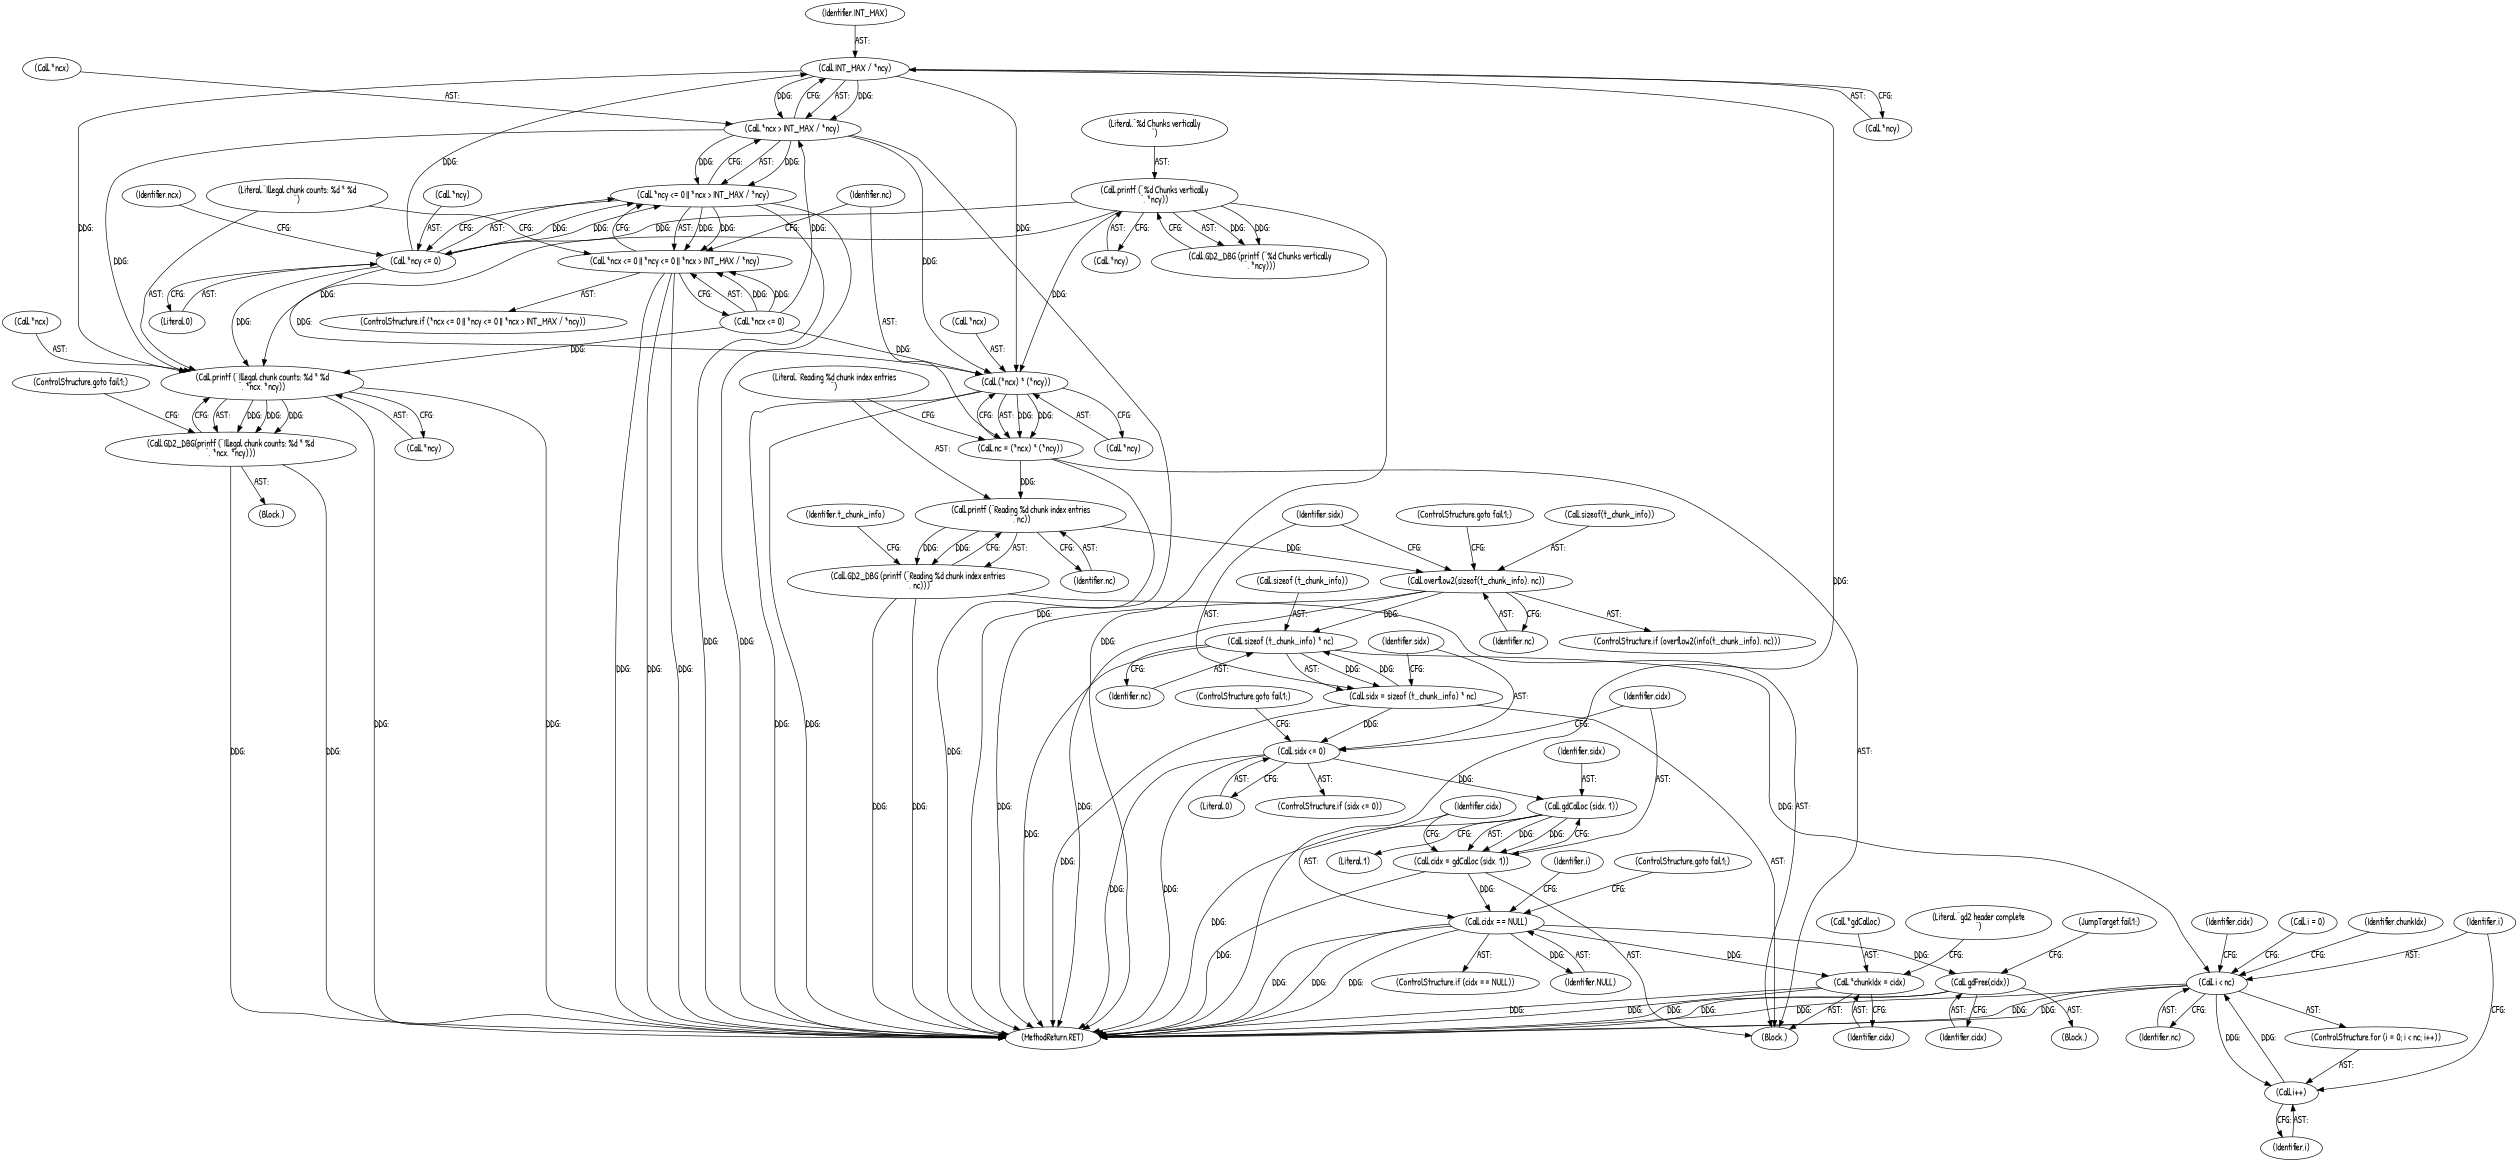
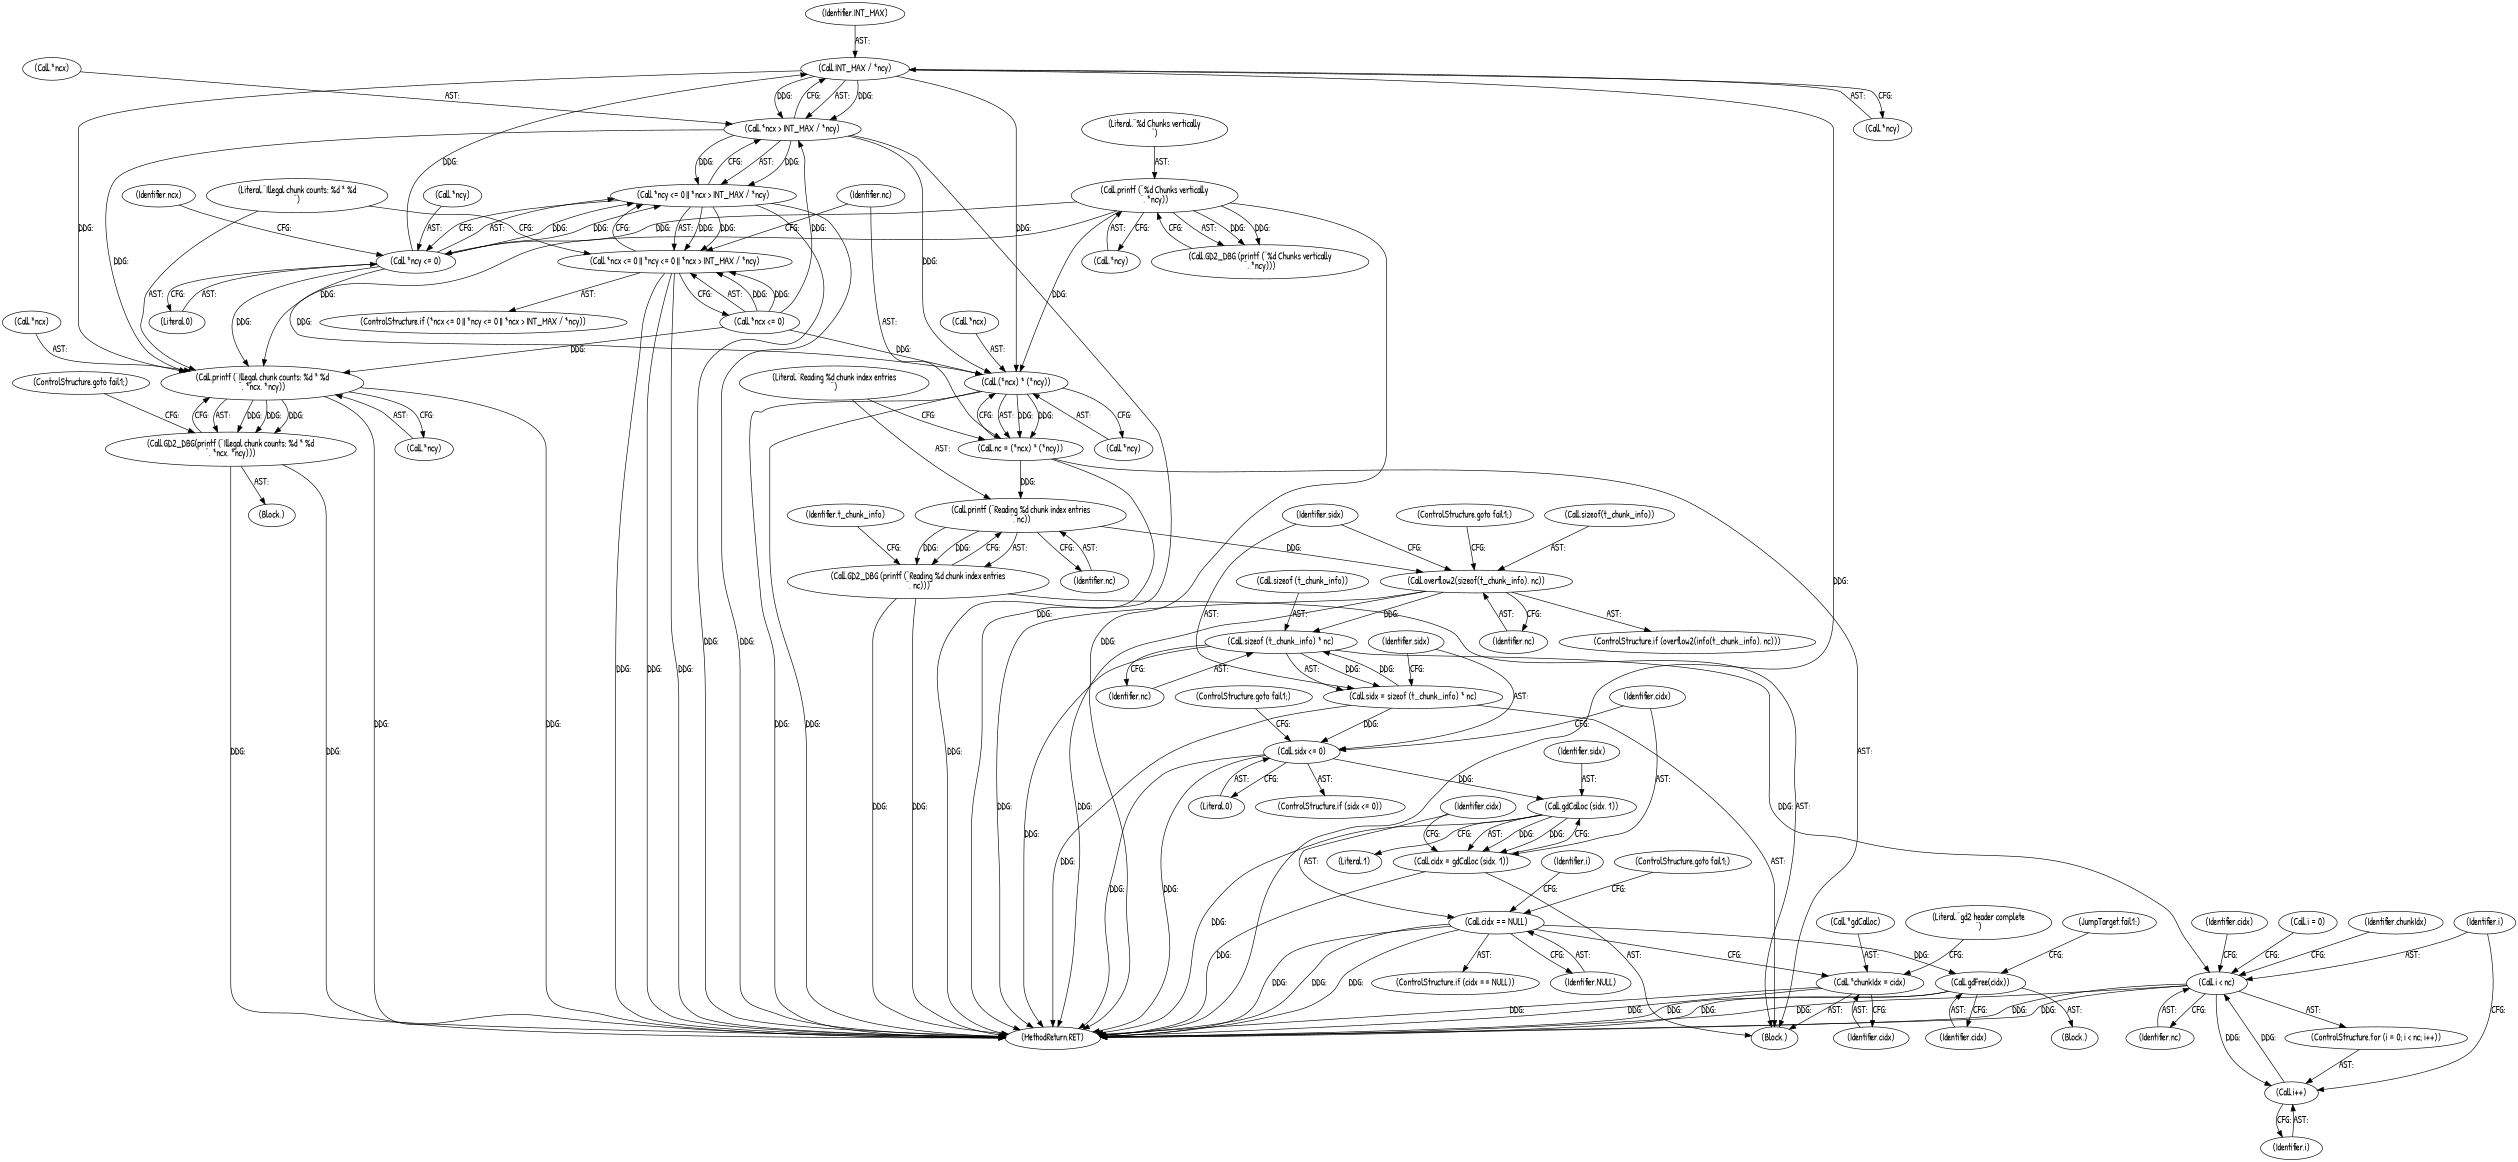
  digraph {
    fontname="Patrick Hand"
    node [fontname="Patrick Hand"]
    edge [fontname="Patrick Hand"]
    n1 [label="(Call,INT_MAX / *ncy)"]
    n2 [label="(Call,*ncx > INT_MAX / *ncy)"]
    n3 [label="(Call,printf (\"Illegal chunk counts: %d * %d\n\", *ncx, *ncy))"]
    n4 [label="(Call,(*ncx) * (*ncy))"]
    n5 [label="(Call,*ncy)"]
    n6 [label="(MethodReturn,RET)"]
    n7 [label="(Call,*ncy <= 0 || *ncx > INT_MAX / *ncy)"]
    n8 [label="(Call,GD2_DBG(printf (\"Illegal chunk counts: %d * %d\n\", *ncx, *ncy)))"]
    n9 [label="(Call,*ncy)"]
    n10 [label="(Call,nc = (*ncx) * (*ncy))"]
    n11 [label="(Call,*ncy)"]
    n12 [label="(Call,*ncy <= 0)"]
    n13 [label="(Literal,0)"]
    n14 [label="(Call,*ncx <= 0 || *ncy <= 0 || *ncx > INT_MAX / *ncy)"]
    n15 [label="(Call,printf (\"%d Chunks vertically\n\", *ncy))"]
    n16 [label="(Call,*ncy)"]
    n17 [label="(Call,GD2_DBG (printf (\"%d Chunks vertically\n\", *ncy)))"]
    n18 [label="(ControlStructure,if (*ncx <= 0 || *ncy <= 0 || *ncx > INT_MAX / *ncy))"]
    n19 [label="(Call,*ncx <= 0)"]
    n20 [label="(Block,)"]
    n21 [label="(Call,printf (\"Reading %d chunk index entries\n\", nc))"]
    n22 [label="(Block,)"]
    n23 [label="(Call,GD2_DBG (printf (\"Reading %d chunk index entries\n\", nc)))"]
    n24 [label="(Call,overflow2(sizeof(t_chunk_info), nc))"]
    n25 [label="(Identifier,nc)"]
    n26 [label="(Call,sizeof (t_chunk_info) * nc)"]
    n27 [label="(Identifier,nc)"]
    n28 [label="(ControlStructure,if (overflow2(info(t_chunk_info), nc)))"]
    n29 [label="(Call,sidx = sizeof (t_chunk_info) * nc)"]
    n30 [label="(Call,i < nc)"]
    n31 [label="(Identifier,nc)"]
    n32 [label="(Call,sidx <= 0)"]
    n33 [label="(Call,i++)"]
    n34 [label="(Identifier,nc)"]
    n35 [label="(ControlStructure,for (i = 0; i < nc; i++))"]
    n36 [label="(Call,gdCalloc (sidx, 1))"]
    n37 [label="(ControlStructure,if (sidx <= 0))"]
    n38 [label="(Literal,0)"]
    n39 [label="(Call,cidx = gdCalloc (sidx, 1))"]
    n40 [label="(Literal,1)"]
    n41 [label="(Call,cidx == NULL)"]
    n42 [label="(Call,*chunkIdx = cidx)"]
    n43 [label="(Call,gdFree(cidx))"]
    n44 [label="(Identifier,NULL)"]
    n45 [label="(ControlStructure,if (cidx == NULL))"]
    n46 [label="(Identifier,cidx)"]
    n47 [label="(Identifier,cidx)"]
    n48 [label="(Block,)"]
    n49 [label="(Identifier,i)"]
    n50 [label="(Identifier,INT_MAX)"]
    n51 [label="(Identifier,sidx)"]
    n52 [label="(Literal,\"%d Chunks vertically\n\")"]
    n53 [label="(Call,*ncx)"]
    n54 [label="(Identifier,cidx)"]
    n55 [label="(Identifier,ncx)"]
    n56 [label="(Identifier,cidx)"]
    n57 [label="(Call,*ncx)"]
    n58 [label="(Call,*ncx)"]
    n59 [label="(Identifier,nc)"]
    n60 [label="(Call,i = 0)"]
    n61 [label="(Literal,\"Illegal chunk counts: %d * %d\n\")"]
    n62 [label="(Identifier,t_chunk_info)"]
    n63 [label="(Identifier,chunkIdx)"]
    n64 [label="(Call,sizeof (t_chunk_info))"]
    n65 [label="(ControlStructure,goto fail1;)"]
    n66 [label="(Identifier,sidx)"]
    n67 [label="(ControlStructure,goto fail1;)"]
    n68 [label="(Identifier,i)"]
    n69 [label="(Identifier,cidx)"]
    n70 [label="(ControlStructure,goto fail1;)"]
    n71 [label="(Identifier,sidx)"]
    n72 [label="(Call,*gdCalloc)"]
    n73 [label="(Literal,\"gd2 header complete\n\")"]
    n74 [label="(Identifier,i)"]
    n75 [label="(Call,sizeof(t_chunk_info))"]
    n76 [label="(Call,*ncy)"]
    n77 [label="(ControlStructure,goto fail1;)"]
    n78 [label="(Literal,\"Reading %d chunk index entries\n\")"]
    n79 [label="(JumpTarget,fail1:)"]
    n1 -> n2 [label="AST: "]
    n1 -> n2 [label="DDG: "]
    n1 -> n2 [label="DDG: "]
    n1 -> n3 [label="DDG: "]
    n1 -> n4 [label="DDG: "]
    n1 -> n5 [label="CFG: "]
    n1 -> n6 [label="DDG: "]
    n2 -> n1 [label="CFG: "]
    n2 -> n3 [label="DDG: "]
    n2 -> n4 [label="DDG: "]
    n2 -> n6 [label="DDG: "]
    n2 -> n7 [label="AST: "]
    n2 -> n7 [label="DDG: "]
    n2 -> n7 [label="DDG: "]
    n3 -> n6 [label="DDG: "]
    n3 -> n6 [label="DDG: "]
    n3 -> n8 [label="AST: "]
    n3 -> n8 [label="DDG: "]
    n3 -> n8 [label="DDG: "]
    n3 -> n8 [label="DDG: "]
    n3 -> n9 [label="CFG: "]
    n4 -> n6 [label="DDG: "]
    n4 -> n6 [label="DDG: "]
    n4 -> n10 [label="AST: "]
    n4 -> n10 [label="DDG: "]
    n4 -> n10 [label="DDG: "]
    n4 -> n11 [label="CFG: "]
    n5 -> n1 [label="AST: "]
    n7 -> n2 [label="CFG: "]
    n7 -> n6 [label="DDG: "]
    n7 -> n6 [label="DDG: "]
    n7 -> n12 [label="CFG: "]
    n7 -> n14 [label="AST: "]
    n7 -> n14 [label="DDG: "]
    n7 -> n14 [label="DDG: "]
    n8 -> n3 [label="CFG: "]
    n8 -> n6 [label="DDG: "]
    n8 -> n6 [label="DDG: "]
    n8 -> n20 [label="AST: "]
    n9 -> n3 [label="AST: "]
    n10 -> n4 [label="CFG: "]
    n10 -> n6 [label="DDG: "]
    n10 -> n21 [label="DDG: "]
    n10 -> n22 [label="AST: "]
    n11 -> n4 [label="AST: "]
    n12 -> n1 [label="DDG: "]
    n12 -> n3 [label="DDG: "]
    n12 -> n4 [label="DDG: "]
    n12 -> n7 [label="AST: "]
    n12 -> n7 [label="DDG: "]
    n12 -> n7 [label="DDG: "]
    n12 -> n13 [label="CFG: "]
    n13 -> n12 [label="AST: "]
    n14 -> n6 [label="DDG: "]
    n14 -> n6 [label="DDG: "]
    n14 -> n6 [label="DDG: "]
    n14 -> n7 [label="CFG: "]
    n14 -> n18 [label="AST: "]
    n14 -> n19 [label="CFG: "]
    n15 -> n3 [label="DDG: "]
    n15 -> n4 [label="DDG: "]
    n15 -> n6 [label="DDG: "]
    n15 -> n12 [label="DDG: "]
    n15 -> n16 [label="CFG: "]
    n15 -> n17 [label="AST: "]
    n15 -> n17 [label="DDG: "]
    n15 -> n17 [label="DDG: "]
    n16 -> n15 [label="AST: "]
    n17 -> n15 [label="CFG: "]
    n19 -> n2 [label="DDG: "]
    n19 -> n3 [label="DDG: "]
    n19 -> n4 [label="DDG: "]
    n19 -> n14 [label="AST: "]
    n19 -> n14 [label="DDG: "]
    n19 -> n14 [label="DDG: "]
    n21 -> n23 [label="AST: "]
    n21 -> n23 [label="DDG: "]
    n21 -> n23 [label="DDG: "]
    n21 -> n24 [label="DDG: "]
    n21 -> n25 [label="CFG: "]
    n23 -> n6 [label="DDG: "]
    n23 -> n6 [label="DDG: "]
    n23 -> n21 [label="CFG: "]
    n23 -> n22 [label="AST: "]
    n24 -> n6 [label="DDG: "]
    n24 -> n6 [label="DDG: "]
    n24 -> n26 [label="DDG: "]
    n24 -> n27 [label="CFG: "]
    n24 -> n28 [label="AST: "]
    n25 -> n21 [label="AST: "]
    n26 -> n6 [label="DDG: "]
    n26 -> n29 [label="AST: "]
    n26 -> n29 [label="DDG: "]
    n26 -> n30 [label="DDG: "]
    n26 -> n31 [label="CFG: "]
    n27 -> n24 [label="AST: "]
    n29 -> n6 [label="DDG: "]
    n29 -> n22 [label="AST: "]
    n29 -> n26 [label="DDG: "]
    n29 -> n32 [label="DDG: "]
    n30 -> n6 [label="DDG: "]
    n30 -> n6 [label="DDG: "]
    n30 -> n6 [label="DDG: "]
    n30 -> n33 [label="DDG: "]
    n30 -> n34 [label="CFG: "]
    n30 -> n35 [label="AST: "]
    n31 -> n26 [label="AST: "]
    n32 -> n6 [label="DDG: "]
    n32 -> n6 [label="DDG: "]
    n32 -> n36 [label="DDG: "]
    n32 -> n37 [label="AST: "]
    n32 -> n38 [label="CFG: "]
    n33 -> n30 [label="DDG: "]
    n33 -> n49 [label="CFG: "]
    n34 -> n30 [label="AST: "]
    n35 -> n33 [label="AST: "]
    n36 -> n6 [label="DDG: "]
    n36 -> n39 [label="AST: "]
    n36 -> n39 [label="DDG: "]
    n36 -> n39 [label="DDG: "]
    n36 -> n40 [label="CFG: "]
    n38 -> n32 [label="AST: "]
    n39 -> n6 [label="DDG: "]
    n39 -> n22 [label="AST: "]
    n39 -> n36 [label="CFG: "]
-   n39 -> n41 [label="DDG: "]
    n41 -> n6 [label="DDG: "]
    n41 -> n6 [label="DDG: "]
    n41 -> n6 [label="DDG: "]
-   n41 -> n42 [label="DDG: "]
+   n41 -> n42 [label="CFG: "]
    n41 -> n43 [label="DDG: "]
-   n41 -> n44 [label="DDG: "]
+   n41 -> n44 [label="CFG: "]
    n41 -> n45 [label="AST: "]
    n42 -> n6 [label="DDG: "]
    n42 -> n6 [label="DDG: "]
    n42 -> n22 [label="AST: "]
    n42 -> n46 [label="CFG: "]
    n43 -> n6 [label="DDG: "]
    n43 -> n6 [label="DDG: "]
    n43 -> n47 [label="CFG: "]
    n43 -> n48 [label="AST: "]
    n44 -> n41 [label="AST: "]
    n46 -> n42 [label="AST: "]
    n47 -> n43 [label="AST: "]
    n49 -> n33 [label="AST: "]
    n50 -> n1 [label="AST: "]
    n51 -> n29 [label="CFG: "]
    n51 -> n32 [label="AST: "]
    n52 -> n15 [label="AST: "]
    n53 -> n2 [label="AST: "]
    n54 -> n30 [label="CFG: "]
    n55 -> n12 [label="CFG: "]
    n56 -> n39 [label="CFG: "]
    n56 -> n41 [label="AST: "]
    n57 -> n4 [label="AST: "]
    n58 -> n3 [label="AST: "]
    n59 -> n10 [label="AST: "]
    n59 -> n14 [label="CFG: "]
    n60 -> n30 [label="CFG: "]
    n61 -> n3 [label="AST: "]
    n61 -> n14 [label="CFG: "]
    n62 -> n23 [label="CFG: "]
    n63 -> n30 [label="CFG: "]
    n64 -> n26 [label="AST: "]
    n65 -> n8 [label="CFG: "]
    n66 -> n24 [label="CFG: "]
    n66 -> n29 [label="AST: "]
    n67 -> n32 [label="CFG: "]
    n68 -> n41 [label="CFG: "]
    n69 -> n32 [label="CFG: "]
    n69 -> n39 [label="AST: "]
    n70 -> n41 [label="CFG: "]
    n71 -> n36 [label="AST: "]
    n72 -> n42 [label="AST: "]
    n73 -> n42 [label="CFG: "]
    n74 -> n30 [label="AST: "]
    n74 -> n33 [label="CFG: "]
    n75 -> n24 [label="AST: "]
    n76 -> n12 [label="AST: "]
    n77 -> n24 [label="CFG: "]
    n78 -> n10 [label="CFG: "]
    n78 -> n21 [label="AST: "]
    n79 -> n43 [label="CFG: "]
  }
